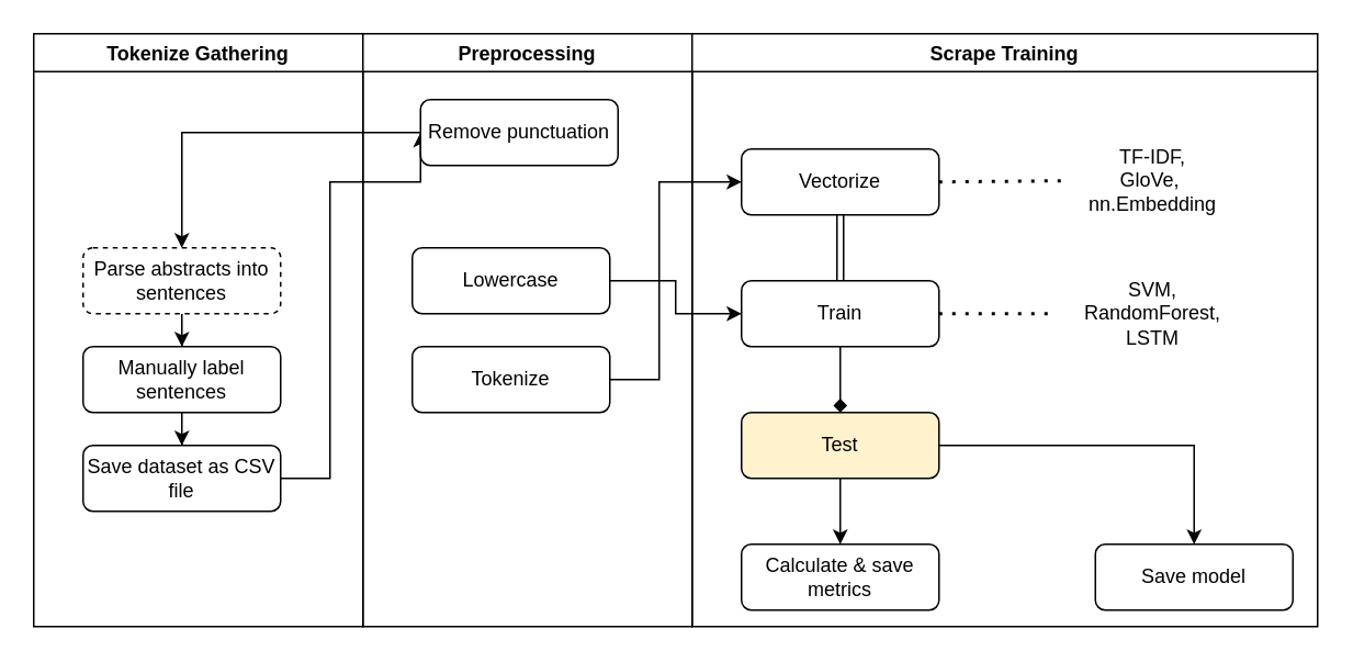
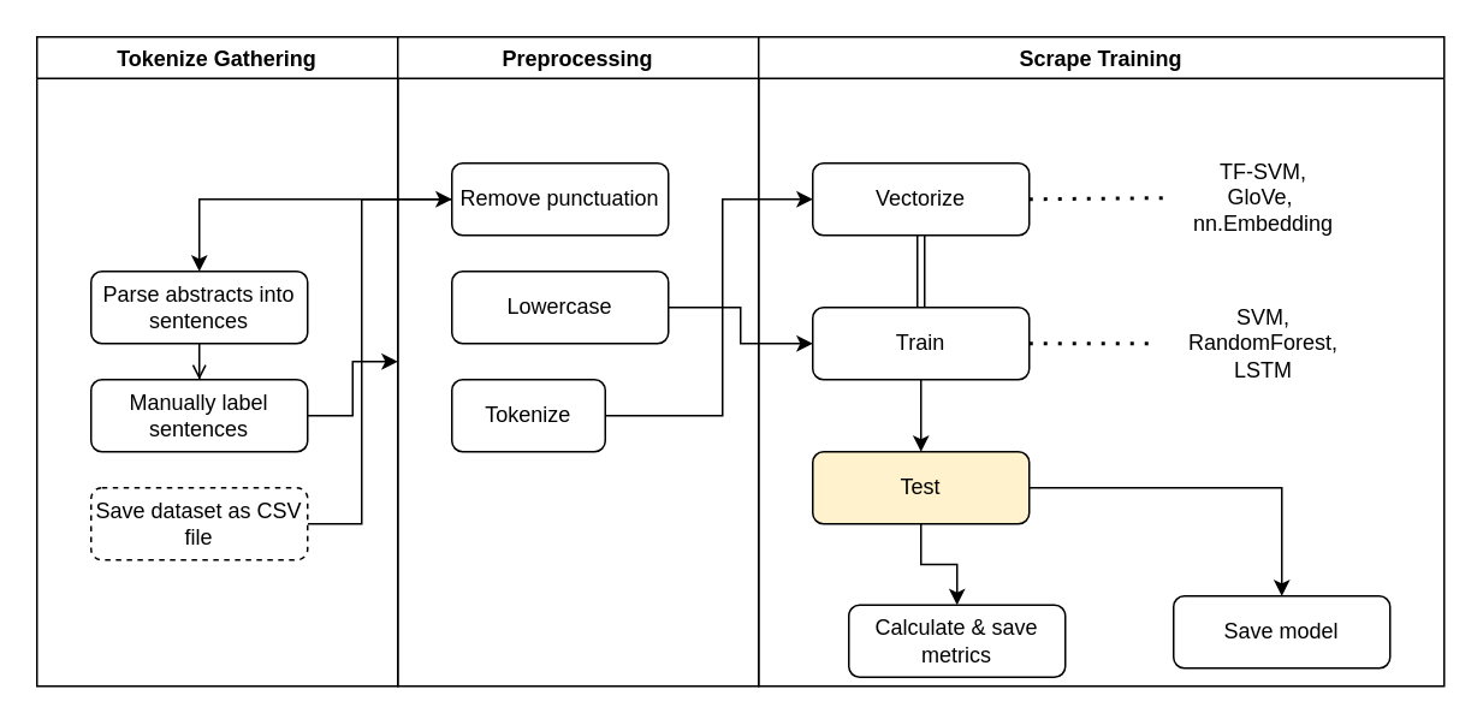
  <mxCell id="0" />
  <mxCell id="1" parent="0" />
- <mxCell id="2" value="" style="edgeStyle=orthogonalEdgeStyle;rounded=0;orthogonalLoop=1;jettySize=auto;html=1;" parent="1" source="3" target="5" edge="1"><mxGeometry relative="1" as="geometry" /></mxCell>
- <mxCell id="3" value="Parse abstracts into sentences" style="rounded=1;whiteSpace=wrap;html=1;fontSize=12;glass=0;strokeWidth=1;shadow=0;dashed=1;" parent="1" vertex="1"><mxGeometry x="50" y="150" width="120" height="40" as="geometry" /></mxCell>
- <mxCell id="4" value="" style="edgeStyle=orthogonalEdgeStyle;rounded=0;orthogonalLoop=1;jettySize=auto;html=1;" parent="1" source="5" target="7" edge="1"><mxGeometry relative="1" as="geometry" /></mxCell>
+ <mxCell id="2" value="" style="edgeStyle=orthogonalEdgeStyle;rounded=0;orthogonalLoop=1;jettySize=auto;html=1;endArrow=open;" parent="1" source="3" target="5" edge="1"><mxGeometry relative="1" as="geometry" /></mxCell>
+ <mxCell id="3" value="Parse abstracts into sentences" style="rounded=1;whiteSpace=wrap;html=1;fontSize=12;glass=0;strokeWidth=1;shadow=0;" parent="1" vertex="1"><mxGeometry x="50" y="150" width="120" height="40" as="geometry" /></mxCell>
+ <mxCell id="4" value="" style="edgeStyle=orthogonalEdgeStyle;rounded=0;orthogonalLoop=1;jettySize=auto;html=1;" parent="1" source="5" target="25" edge="1"><mxGeometry relative="1" as="geometry" /></mxCell>
  <mxCell id="5" value="Manually label sentences" style="rounded=1;whiteSpace=wrap;html=1;fontSize=12;glass=0;strokeWidth=1;shadow=0;" parent="1" vertex="1"><mxGeometry x="50" y="210" width="120" height="40" as="geometry" /></mxCell>
  <mxCell id="6" value="" style="edgeStyle=orthogonalEdgeStyle;rounded=0;orthogonalLoop=1;jettySize=auto;html=1;entryX=0;entryY=0.5;entryDx=0;entryDy=0;" parent="1" source="7" target="9" edge="1"><mxGeometry relative="1" as="geometry"><mxPoint x="110" y="380" as="targetPoint" /><Array as="points"><mxPoint x="200" y="290" /><mxPoint x="200" y="110" /></Array></mxGeometry></mxCell>
- <mxCell id="7" value="Save dataset as CSV file" style="rounded=1;whiteSpace=wrap;html=1;fontSize=12;glass=0;strokeWidth=1;shadow=0;" parent="1" vertex="1"><mxGeometry x="50" y="270" width="120" height="40" as="geometry" /></mxCell>
+ <mxCell id="7" value="Save dataset as CSV file" style="rounded=1;whiteSpace=wrap;html=1;fontSize=12;glass=0;strokeWidth=1;shadow=0;dashed=1;" parent="1" vertex="1"><mxGeometry x="50" y="270" width="120" height="40" as="geometry" /></mxCell>
  <mxCell id="8" value="" style="edgeStyle=orthogonalEdgeStyle;rounded=0;orthogonalLoop=1;jettySize=auto;html=1;" parent="1" source="9" target="3" edge="1"><mxGeometry relative="1" as="geometry" /></mxCell>
- <mxCell id="9" value="Remove punctuation" style="rounded=1;whiteSpace=wrap;html=1;fontSize=12;glass=0;strokeWidth=1;shadow=0;" parent="1" vertex="1"><mxGeometry x="255" y="60" width="120" height="40" as="geometry" /></mxCell>
+ <mxCell id="9" value="Remove punctuation" style="rounded=1;whiteSpace=wrap;html=1;fontSize=12;glass=0;strokeWidth=1;shadow=0;" parent="1" vertex="1"><mxGeometry x="250" y="90" width="120" height="40" as="geometry" /></mxCell>
  <mxCell id="10" value="" style="edgeStyle=orthogonalEdgeStyle;rounded=0;orthogonalLoop=1;jettySize=auto;html=1;" parent="1" source="11" target="19" edge="1"><mxGeometry relative="1" as="geometry" /></mxCell>
  <mxCell id="11" value="Lowercase" style="rounded=1;whiteSpace=wrap;html=1;fontSize=12;glass=0;strokeWidth=1;shadow=0;" parent="1" vertex="1"><mxGeometry x="250" y="150" width="120" height="40" as="geometry" /></mxCell>
  <mxCell id="12" value="" style="edgeStyle=orthogonalEdgeStyle;rounded=0;orthogonalLoop=1;jettySize=auto;html=1;entryX=0;entryY=0.5;entryDx=0;entryDy=0;" parent="1" source="13" target="15" edge="1"><mxGeometry relative="1" as="geometry"><Array as="points"><mxPoint x="400" y="230" /><mxPoint x="400" y="110" /></Array></mxGeometry></mxCell>
- <mxCell id="13" value="Tokenize" style="rounded=1;whiteSpace=wrap;html=1;fontSize=12;glass=0;strokeWidth=1;shadow=0;" parent="1" vertex="1"><mxGeometry x="250" y="210" width="120" height="40" as="geometry" /></mxCell>
+ <mxCell id="13" value="Tokenize" style="rounded=1;whiteSpace=wrap;html=1;fontSize=12;glass=0;strokeWidth=1;shadow=0;" parent="1" vertex="1"><mxGeometry x="250" y="210" width="85" height="40" as="geometry" /></mxCell>
  <mxCell id="14" value="" style="edgeStyle=orthogonalEdgeStyle;shape=link;rounded=0;orthogonalLoop=1;jettySize=auto;html=1;" parent="1" source="15" target="19" edge="1"><mxGeometry relative="1" as="geometry" /></mxCell>
  <mxCell id="15" value="Vectorize" style="rounded=1;whiteSpace=wrap;html=1;fontSize=12;glass=0;strokeWidth=1;shadow=0;" parent="1" vertex="1"><mxGeometry x="450" y="90" width="120" height="40" as="geometry" /></mxCell>
  <mxCell id="16" value="" style="endArrow=none;dashed=1;html=1;dashPattern=1 3;strokeWidth=2;rounded=0;exitX=1;exitY=0.5;exitDx=0;exitDy=0;" parent="1" source="15" target="27" edge="1"><mxGeometry width="50" height="50" relative="1" as="geometry"><mxPoint x="580" y="110" as="sourcePoint" /><mxPoint x="620" y="130" as="targetPoint" /></mxGeometry></mxCell>
- <mxCell id="17" value="" style="edgeStyle=orthogonalEdgeStyle;rounded=0;orthogonalLoop=1;jettySize=auto;html=1;endArrow=diamond;" parent="1" source="19" target="21" edge="1"><mxGeometry relative="1" as="geometry" /></mxCell>
+ <mxCell id="17" value="" style="edgeStyle=orthogonalEdgeStyle;rounded=0;orthogonalLoop=1;jettySize=auto;html=1;" parent="1" source="19" target="21" edge="1"><mxGeometry relative="1" as="geometry" /></mxCell>
  <mxCell id="18" style="edgeStyle=orthogonalEdgeStyle;rounded=0;orthogonalLoop=1;jettySize=auto;html=1;entryX=0.5;entryY=0;entryDx=0;entryDy=0;exitX=1;exitY=0.5;exitDx=0;exitDy=0;" parent="1" source="21" target="23" edge="1"><mxGeometry relative="1" as="geometry" /></mxCell>
  <mxCell id="19" value="Train" style="rounded=1;whiteSpace=wrap;html=1;fontSize=12;glass=0;strokeWidth=1;shadow=0;" parent="1" vertex="1"><mxGeometry x="450" y="170" width="120" height="40" as="geometry" /></mxCell>
  <mxCell id="20" value="" style="edgeStyle=orthogonalEdgeStyle;rounded=0;orthogonalLoop=1;jettySize=auto;html=1;" parent="1" source="21" target="22" edge="1"><mxGeometry relative="1" as="geometry" /></mxCell>
  <mxCell id="21" value="Test" style="rounded=1;whiteSpace=wrap;html=1;fontSize=12;glass=0;strokeWidth=1;shadow=0;fillColor=#fff2cc;" parent="1" vertex="1"><mxGeometry x="450" y="250" width="120" height="40" as="geometry" /></mxCell>
- <mxCell id="22" value="Calculate &amp;amp; save metrics" style="rounded=1;whiteSpace=wrap;html=1;fontSize=12;glass=0;strokeWidth=1;shadow=0;" parent="1" vertex="1"><mxGeometry x="450" y="330" width="120" height="40" as="geometry" /></mxCell>
- <mxCell id="23" value="Save model" style="rounded=1;whiteSpace=wrap;html=1;fontSize=12;glass=0;strokeWidth=1;shadow=0;" parent="1" vertex="1"><mxGeometry x="665" y="330" width="120" height="40" as="geometry" /></mxCell>
+ <mxCell id="22" value="Calculate &amp;amp; save metrics" style="rounded=1;whiteSpace=wrap;html=1;fontSize=12;glass=0;strokeWidth=1;shadow=0;" parent="1" vertex="1"><mxGeometry x="470" y="335" width="120" height="40" as="geometry" /></mxCell>
+ <mxCell id="23" value="Save model" style="rounded=1;whiteSpace=wrap;html=1;fontSize=12;glass=0;strokeWidth=1;shadow=0;" parent="1" vertex="1"><mxGeometry x="650" y="330" width="120" height="40" as="geometry" /></mxCell>
  <mxCell id="24" value="Tokenize Gathering" style="swimlane;" parent="1" vertex="1"><mxGeometry x="20" y="20" width="200" height="360" as="geometry" /></mxCell>
  <mxCell id="25" value="Preprocessing" style="swimlane;" parent="1" vertex="1"><mxGeometry x="220" y="20" width="200" height="360" as="geometry" /></mxCell>
  <mxCell id="26" value="Scrape Training" style="swimlane;" parent="1" vertex="1"><mxGeometry x="420" y="20" width="380" height="360" as="geometry" /></mxCell>
- <mxCell id="27" value="TF-IDF, &lt;br&gt;GloVe,&amp;nbsp; nn.Embedding" style="text;html=1;strokeColor=none;fillColor=none;align=center;verticalAlign=middle;whiteSpace=wrap;rounded=0;" parent="26" vertex="1"><mxGeometry x="230" y="77.5" width="100" height="22.5" as="geometry" /></mxCell>
+ <mxCell id="27" value="TF-SVM, &lt;br&gt;GloVe,&amp;nbsp; nn.Embedding" style="text;html=1;strokeColor=none;fillColor=none;align=center;verticalAlign=middle;whiteSpace=wrap;rounded=0;" parent="26" vertex="1"><mxGeometry x="230" y="77.5" width="100" height="22.5" as="geometry" /></mxCell>
  <mxCell id="28" value="SVM, RandomForest, LSTM" style="text;html=1;strokeColor=none;fillColor=none;align=center;verticalAlign=middle;whiteSpace=wrap;rounded=0;" parent="26" vertex="1"><mxGeometry x="230" y="158.75" width="100" height="22.5" as="geometry" /></mxCell>
  <mxCell id="29" value="" style="endArrow=none;dashed=1;html=1;dashPattern=1 3;strokeWidth=2;rounded=0;exitX=1;exitY=0.5;exitDx=0;exitDy=0;" parent="1" source="19" edge="1"><mxGeometry width="50" height="50" relative="1" as="geometry"><mxPoint x="580" y="120" as="sourcePoint" /><mxPoint x="640" y="190" as="targetPoint" /></mxGeometry></mxCell>
